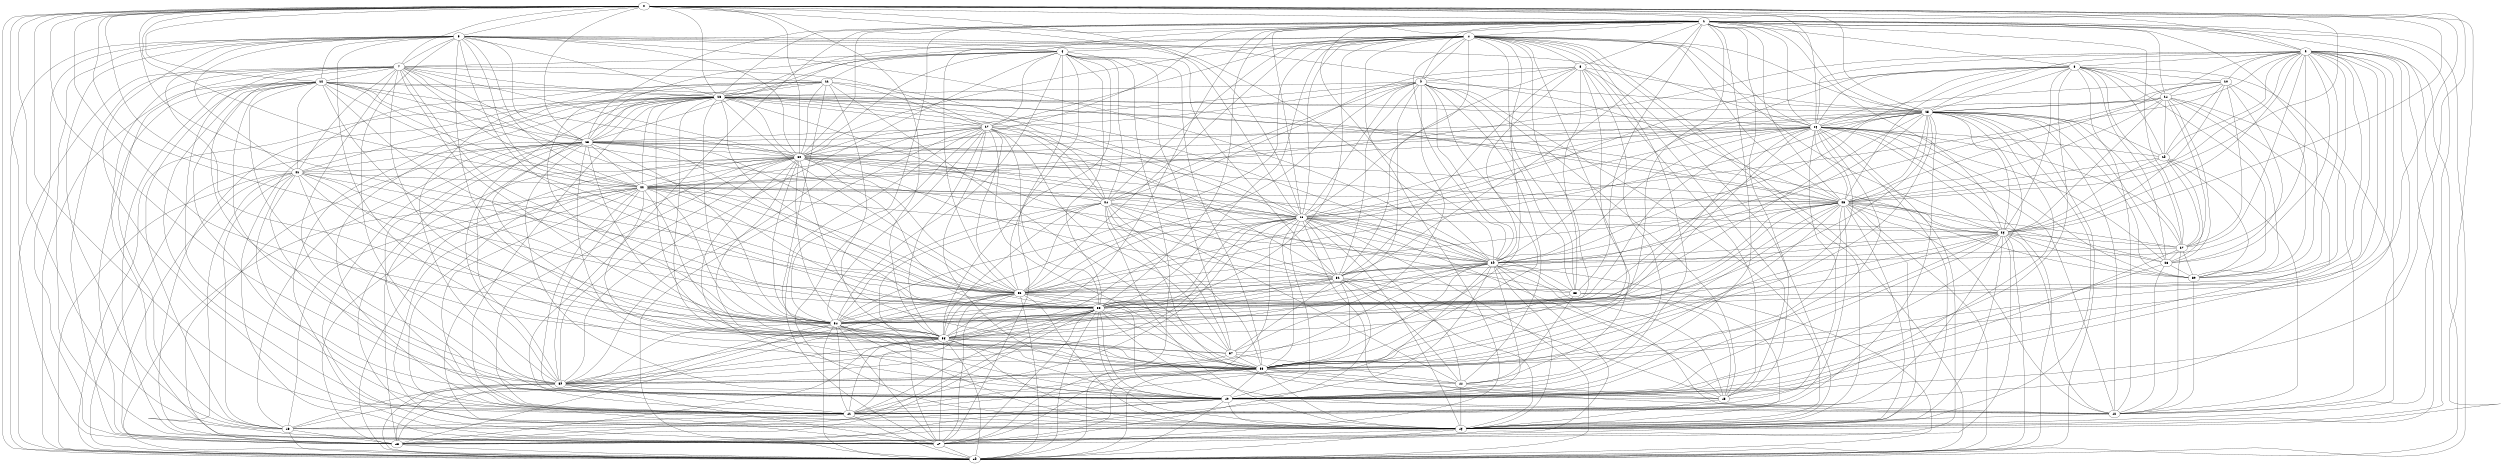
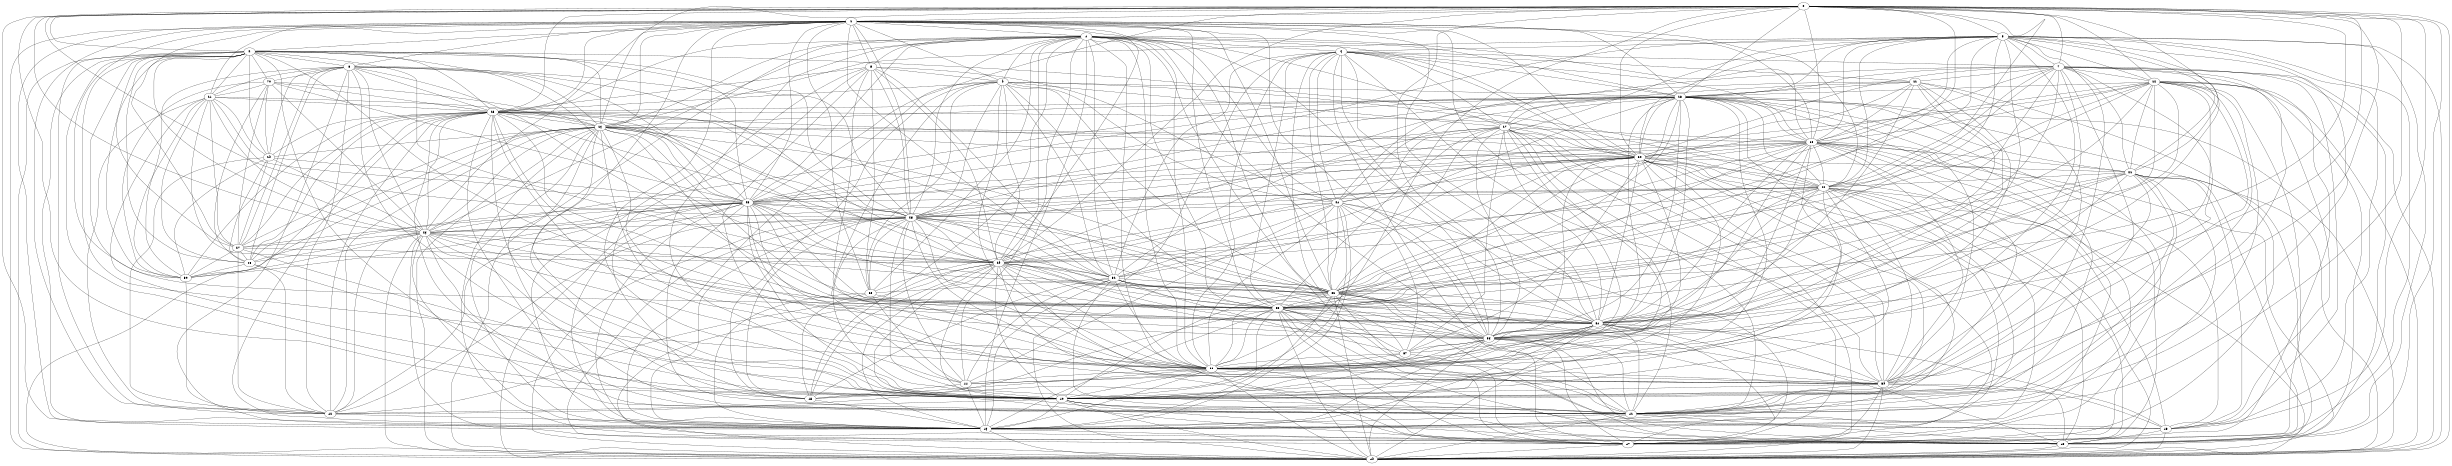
  graph {
    fontname="DejaVu Sans"
    node [fontname="DejaVu Sans"]
    edge [color=black fontname="DejaVu Sans"]
    0
    1
    2
    3
    7
    12
    13
    15
    16
    18
    20
    21
    22
    23
    25
    26
    29
    32
    33
    34
    36
    38
    39
    40
    41
    43
    46
    48
    49
    4
    5
    8
    9
    14
    27
    30
    31
    35
    42
    45
-   10
+   10 [label=70]
    19
    28
    6
    47
    17
    11
    24
    37
    44
    0 -- 1
    0 -- 2
    0 -- 3
    0 -- 7
    0 -- 12
    0 -- 13
    0 -- 15
    0 -- 16
    0 -- 18
    0 -- 20
    0 -- 21
    0 -- 22
    0 -- 23
    0 -- 25
    0 -- 26
    0 -- 29
    0 -- 32
    0 -- 33
    0 -- 34
    0 -- 36
    0 -- 38
    0 -- 39
    0 -- 40
    0 -- 41
    0 -- 43
    0 -- 46
    0 -- 48
    0 -- 49
    1 -- 2
    1 -- 13
    1 -- 15
    1 -- 16
    1 -- 18
    1 -- 20
    1 -- 22
    1 -- 23
    1 -- 25
    1 -- 26
    1 -- 29
    1 -- 32
    1 -- 33
    1 -- 34
    1 -- 36
    1 -- 38
    1 -- 40
    1 -- 41
    1 -- 46
    1 -- 49
    1 -- 4
    1 -- 5
    1 -- 8
    1 -- 9
    1 -- 14
    1 -- 27
    1 -- 30
    1 -- 31
    1 -- 35
    1 -- 42
    1 -- 45
    2 -- 15
    2 -- 16
    2 -- 22
    2 -- 23
    2 -- 25
    2 -- 26
    2 -- 29
    2 -- 32
    2 -- 33
    2 -- 34
    2 -- 38
    2 -- 40
    2 -- 41
    2 -- 46
    2 -- 49
    2 -- 8
    2 -- 14
    2 -- 27
    2 -- 30
    2 -- 42
    2 -- 10
    2 -- 19
    2 -- 28
    3 -- 7
    3 -- 12
    3 -- 13
    3 -- 16
    3 -- 18
    3 -- 20
    3 -- 21
    3 -- 22
    3 -- 23
    3 -- 25
    3 -- 29
    3 -- 32
    3 -- 33
    3 -- 34
    3 -- 36
    3 -- 38
    3 -- 40
    3 -- 41
    3 -- 43
    3 -- 48
    3 -- 49
    3 -- 6
    3 -- 47
    7 -- 12
    7 -- 13
    7 -- 18
    7 -- 20
    7 -- 21
    7 -- 22
    7 -- 32
    7 -- 33
    7 -- 34
    7 -- 36
    7 -- 39
    7 -- 40
    7 -- 41
    7 -- 43
    7 -- 48
    7 -- 49
    7 -- 47
    7 -- 17
    7 -- 11
    12 -- 13
    12 -- 18
    12 -- 20
    12 -- 21
    12 -- 22
    12 -- 23
    12 -- 29
    12 -- 32
    12 -- 33
    12 -- 34
    12 -- 36
    12 -- 39
    12 -- 40
    12 -- 41
    12 -- 43
    12 -- 48
    12 -- 49
    12 -- 47
    13 -- 15
    13 -- 16
    13 -- 18
    13 -- 20
    13 -- 21
    13 -- 22
    13 -- 23
    13 -- 25
    13 -- 26
    13 -- 29
    13 -- 32
    13 -- 33
    13 -- 34
    13 -- 36
    13 -- 38
    13 -- 39
    13 -- 40
    13 -- 41
    13 -- 46
    13 -- 48
    13 -- 49
    13 -- 31
    13 -- 47
    13 -- 17
    13 -- 24
    15 -- 16
    15 -- 20
    15 -- 22
    15 -- 23
    15 -- 25
    15 -- 26
    15 -- 29
    15 -- 32
    15 -- 33
    15 -- 34
    15 -- 38
    15 -- 40
    15 -- 41
    15 -- 46
    15 -- 49
    15 -- 27
    15 -- 30
    15 -- 31
    15 -- 42
    15 -- 45
    15 -- 19
    15 -- 28
    16 -- 18
    16 -- 20
    16 -- 22
    16 -- 23
    16 -- 25
    16 -- 26
    16 -- 29
    16 -- 32
    16 -- 33
    16 -- 34
    16 -- 36
    16 -- 38
    16 -- 40
    16 -- 41
    16 -- 46
    16 -- 48
    16 -- 49
    16 -- 27
    16 -- 30
    16 -- 42
    16 -- 19
    16 -- 28
    18 -- 20
    18 -- 21
    18 -- 22
    18 -- 23
    18 -- 25
    18 -- 29
    18 -- 32
    18 -- 33
    18 -- 34
    18 -- 36
    18 -- 38
    18 -- 39
    18 -- 40
    18 -- 41
    18 -- 43
    18 -- 46
    18 -- 48
    18 -- 49
    18 -- 47
    20 -- 21
    20 -- 22
    20 -- 23
    20 -- 25
    20 -- 29
    20 -- 32
    20 -- 33
    20 -- 34
    20 -- 36
    20 -- 38
    20 -- 39
    20 -- 40
    20 -- 41
    20 -- 46
    20 -- 48
    20 -- 49
    20 -- 31
    20 -- 47
    20 -- 24
    20 -- 37
    21 -- 22
    21 -- 32
    21 -- 33
    21 -- 34
    21 -- 36
    21 -- 39
    21 -- 40
    21 -- 41
    21 -- 43
    21 -- 48
    21 -- 49
    21 -- 47
    22 -- 23
    22 -- 25
    22 -- 26
    22 -- 29
    22 -- 32
    22 -- 33
    22 -- 34
    22 -- 36
    22 -- 38
    22 -- 39
    22 -- 40
    22 -- 41
    22 -- 43
    22 -- 46
    22 -- 48
    22 -- 49
    23 -- 25
    23 -- 26
    23 -- 29
    23 -- 32
    23 -- 33
    23 -- 34
    23 -- 36
    23 -- 38
    23 -- 39
    23 -- 40
    23 -- 41
    23 -- 46
    23 -- 48
    23 -- 49
    23 -- 27
    23 -- 30
    23 -- 42
    23 -- 28
    25 -- 26
    25 -- 29
    25 -- 32
    25 -- 33
    25 -- 34
    25 -- 36
    25 -- 38
    25 -- 39
    25 -- 40
    25 -- 41
    25 -- 46
    25 -- 49
    25 -- 31
    25 -- 35
    25 -- 42
    25 -- 45
    25 -- 47
    25 -- 44
    26 -- 29
    26 -- 32
    26 -- 33
    26 -- 34
    26 -- 38
    26 -- 40
    26 -- 41
    26 -- 46
    26 -- 48
    26 -- 49
    26 -- 27
    26 -- 30
    26 -- 42
    26 -- 28
    29 -- 32
    29 -- 33
    29 -- 34
    29 -- 36
    29 -- 38
    29 -- 39
    29 -- 40
    29 -- 41
    29 -- 46
    29 -- 48
    29 -- 49
    29 -- 31
    29 -- 42
    29 -- 45
    29 -- 47
    32 -- 33
    32 -- 34
    32 -- 36
    32 -- 38
    32 -- 39
    32 -- 40
    32 -- 41
    32 -- 46
    32 -- 48
    32 -- 49
    32 -- 47
    33 -- 34
    33 -- 36
    33 -- 38
    33 -- 39
    33 -- 40
    33 -- 41
    33 -- 43
    33 -- 46
    33 -- 48
    33 -- 49
    33 -- 42
    33 -- 47
    34 -- 36
    34 -- 38
    34 -- 39
    34 -- 40
    34 -- 41
    34 -- 43
    34 -- 46
    34 -- 48
    34 -- 49
    34 -- 47
    36 -- 38
    36 -- 39
    36 -- 40
    36 -- 41
    36 -- 46
    36 -- 48
    36 -- 49
    36 -- 47
    36 -- 37
    38 -- 39
    38 -- 40
    38 -- 41
    38 -- 46
    38 -- 49
    38 -- 45
    38 -- 47
    38 -- 44
    39 -- 40
    39 -- 41
    39 -- 43
    39 -- 48
    39 -- 49
    39 -- 47
    40 -- 41
    40 -- 43
    40 -- 46
    40 -- 48
    40 -- 49
    40 -- 42
    41 -- 43
    41 -- 46
    41 -- 48
    41 -- 49
    43 -- 48
    43 -- 49
    46 -- 49
    46 -- 47
    48 -- 49
    4 -- 13
    4 -- 15
    4 -- 16
    4 -- 18
    4 -- 20
    4 -- 23
    4 -- 25
    4 -- 26
    4 -- 29
    4 -- 32
    4 -- 33
    4 -- 34
    4 -- 36
    4 -- 38
    4 -- 40
    4 -- 46
    4 -- 49
    4 -- 5
    4 -- 9
    4 -- 31
    4 -- 35
    4 -- 45
    4 -- 6
    4 -- 47
    4 -- 17
    4 -- 24
    4 -- 37
    4 -- 44
    5 -- 15
    5 -- 25
    5 -- 29
    5 -- 38
    5 -- 46
    5 -- 9
    5 -- 31
    5 -- 35
    5 -- 45
    5 -- 24
    5 -- 44
    8 -- 15
    8 -- 16
    8 -- 23
    8 -- 25
    8 -- 26
    8 -- 29
    8 -- 33
    8 -- 40
    8 -- 46
    8 -- 14
    8 -- 27
    8 -- 30
    8 -- 42
    8 -- 10
    8 -- 19
    8 -- 28
    9 -- 13
    9 -- 15
    9 -- 20
    9 -- 25
    9 -- 29
    9 -- 32
    9 -- 36
    9 -- 38
    9 -- 46
    9 -- 31
    9 -- 35
    9 -- 45
    9 -- 17
    9 -- 24
-   9 -- 37
    9 -- 44
    14 -- 15
    14 -- 16
    14 -- 23
    14 -- 26
    14 -- 29
    14 -- 40
    14 -- 27
    14 -- 30
    14 -- 42
    14 -- 19
    14 -- 28
    27 -- 29
    27 -- 40
    27 -- 30
    27 -- 42
    27 -- 28
    30 -- 42
    31 -- 32
    31 -- 33
    31 -- 34
    31 -- 36
    31 -- 38
    31 -- 46
    31 -- 35
    31 -- 45
    31 -- 47
    31 -- 37
    31 -- 44
    35 -- 38
    35 -- 46
    35 -- 45
    35 -- 44
    42 -- 46
    45 -- 46
    10 -- 15
    10 -- 16
    10 -- 23
    10 -- 26
    10 -- 14
    10 -- 27
    10 -- 30
    10 -- 19
    10 -- 28
    19 -- 23
    19 -- 26
    19 -- 27
    19 -- 30
    19 -- 42
    19 -- 28
    28 -- 40
    28 -- 30
    28 -- 42
    6 -- 7
    6 -- 13
    6 -- 18
    6 -- 20
    6 -- 32
    6 -- 33
    6 -- 34
    6 -- 36
    6 -- 38
    6 -- 39
    6 -- 49
    6 -- 31
    6 -- 47
    6 -- 17
    6 -- 11
    6 -- 24
    6 -- 37
    47 -- 49
    17 -- 18
    17 -- 20
    17 -- 25
    17 -- 32
    17 -- 33
    17 -- 34
    17 -- 36
    17 -- 38
    17 -- 39
    17 -- 46
    17 -- 49
    17 -- 31
    17 -- 47
    17 -- 24
    17 -- 37
    17 -- 44
    11 -- 13
    11 -- 18
    11 -- 20
    11 -- 34
    11 -- 36
    11 -- 38
    11 -- 39
    11 -- 47
    11 -- 17
    11 -- 24
    11 -- 37
    24 -- 25
    24 -- 32
    24 -- 34
    24 -- 36
    24 -- 38
    24 -- 46
    24 -- 31
    24 -- 35
    24 -- 45
    24 -- 47
    24 -- 37
    24 -- 44
    37 -- 38
    37 -- 47
    37 -- 44
    44 -- 46
    44 -- 45
  }
